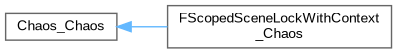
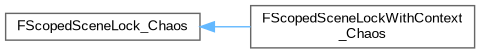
  digraph {
    rankdir=LR
    fontname="Liberation Sans"
    node [color=grey40 fillcolor=white fontname="Liberation Sans" fontsize=10 shape=box style=filled]
-   n1 [height=0.2 label=Chaos_Chaos width=0.4]
+   n1 [height=0.2 label=FScopedSceneLock_Chaos width=0.4]
    n2 [height=0.2 label="FScopedSceneLockWithContext\l_Chaos" width=0.4]
    n1 -> n2 [color=steelblue1 dir=back fontname="Liberation Sans" fontsize=10 labelfontname=Helvetica labelfontsize=10 style=solid]
  }
